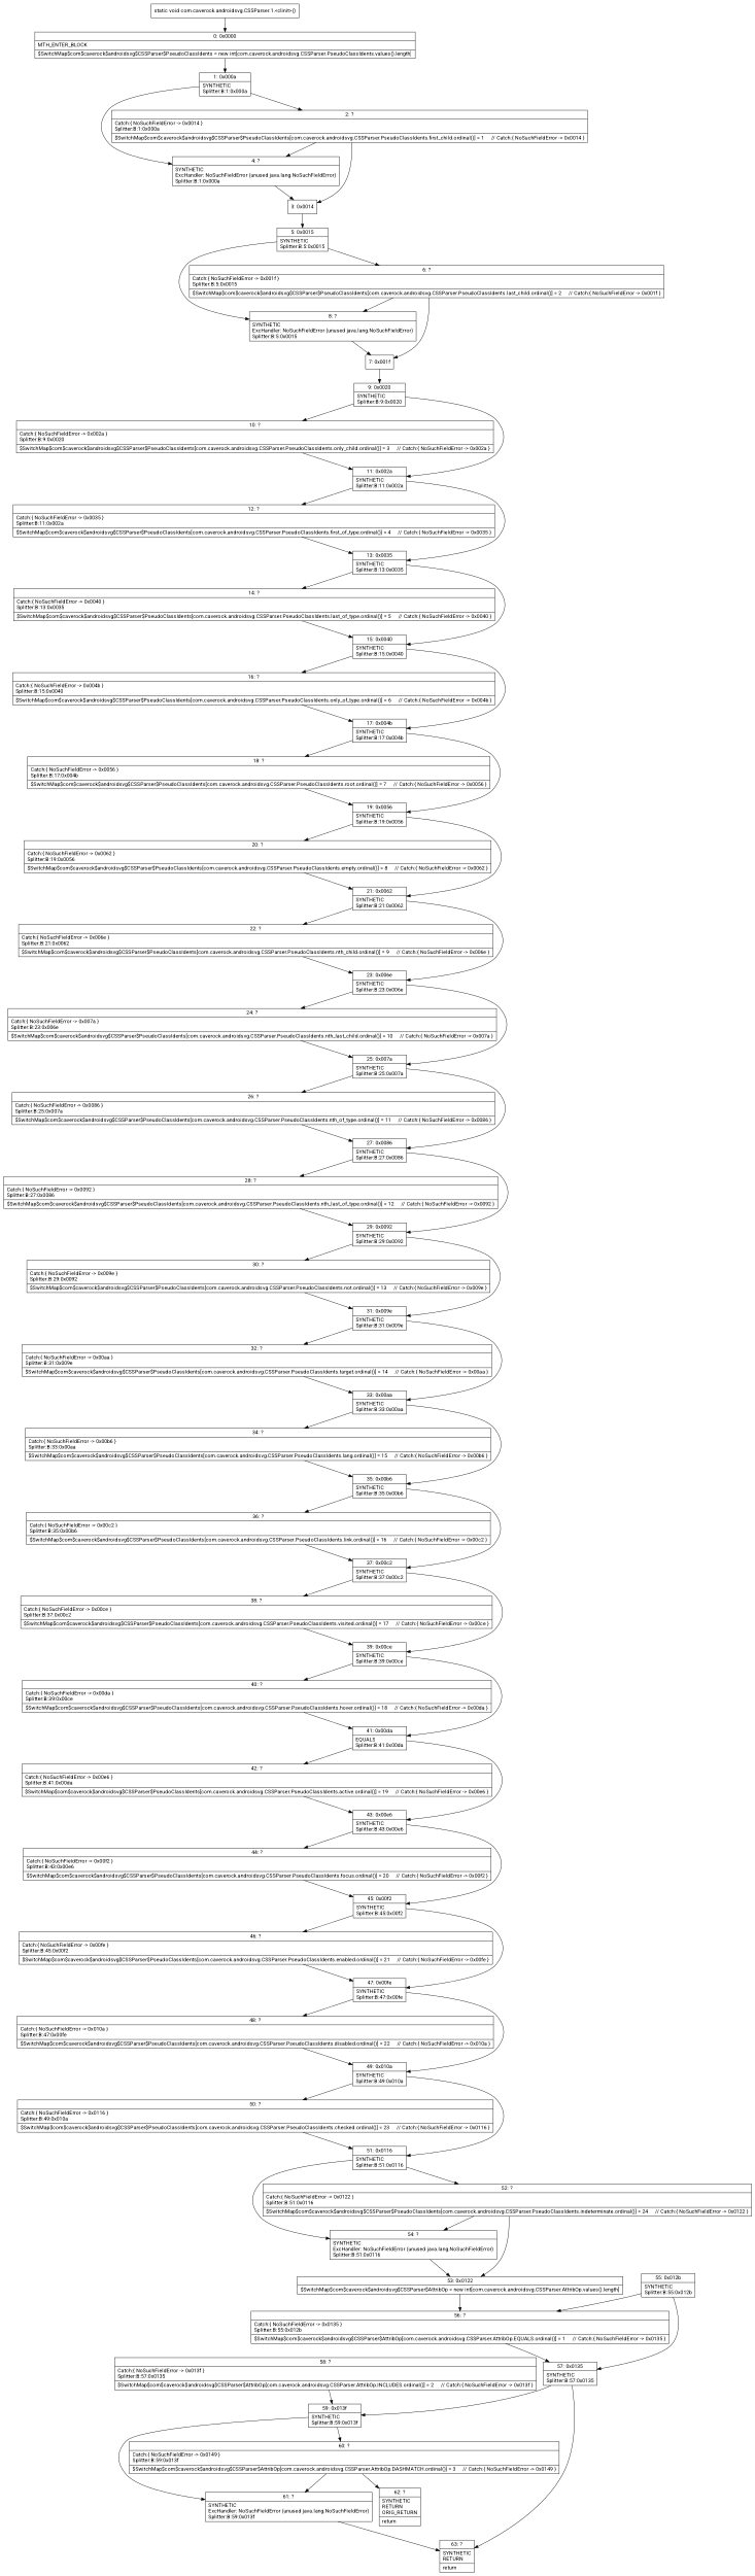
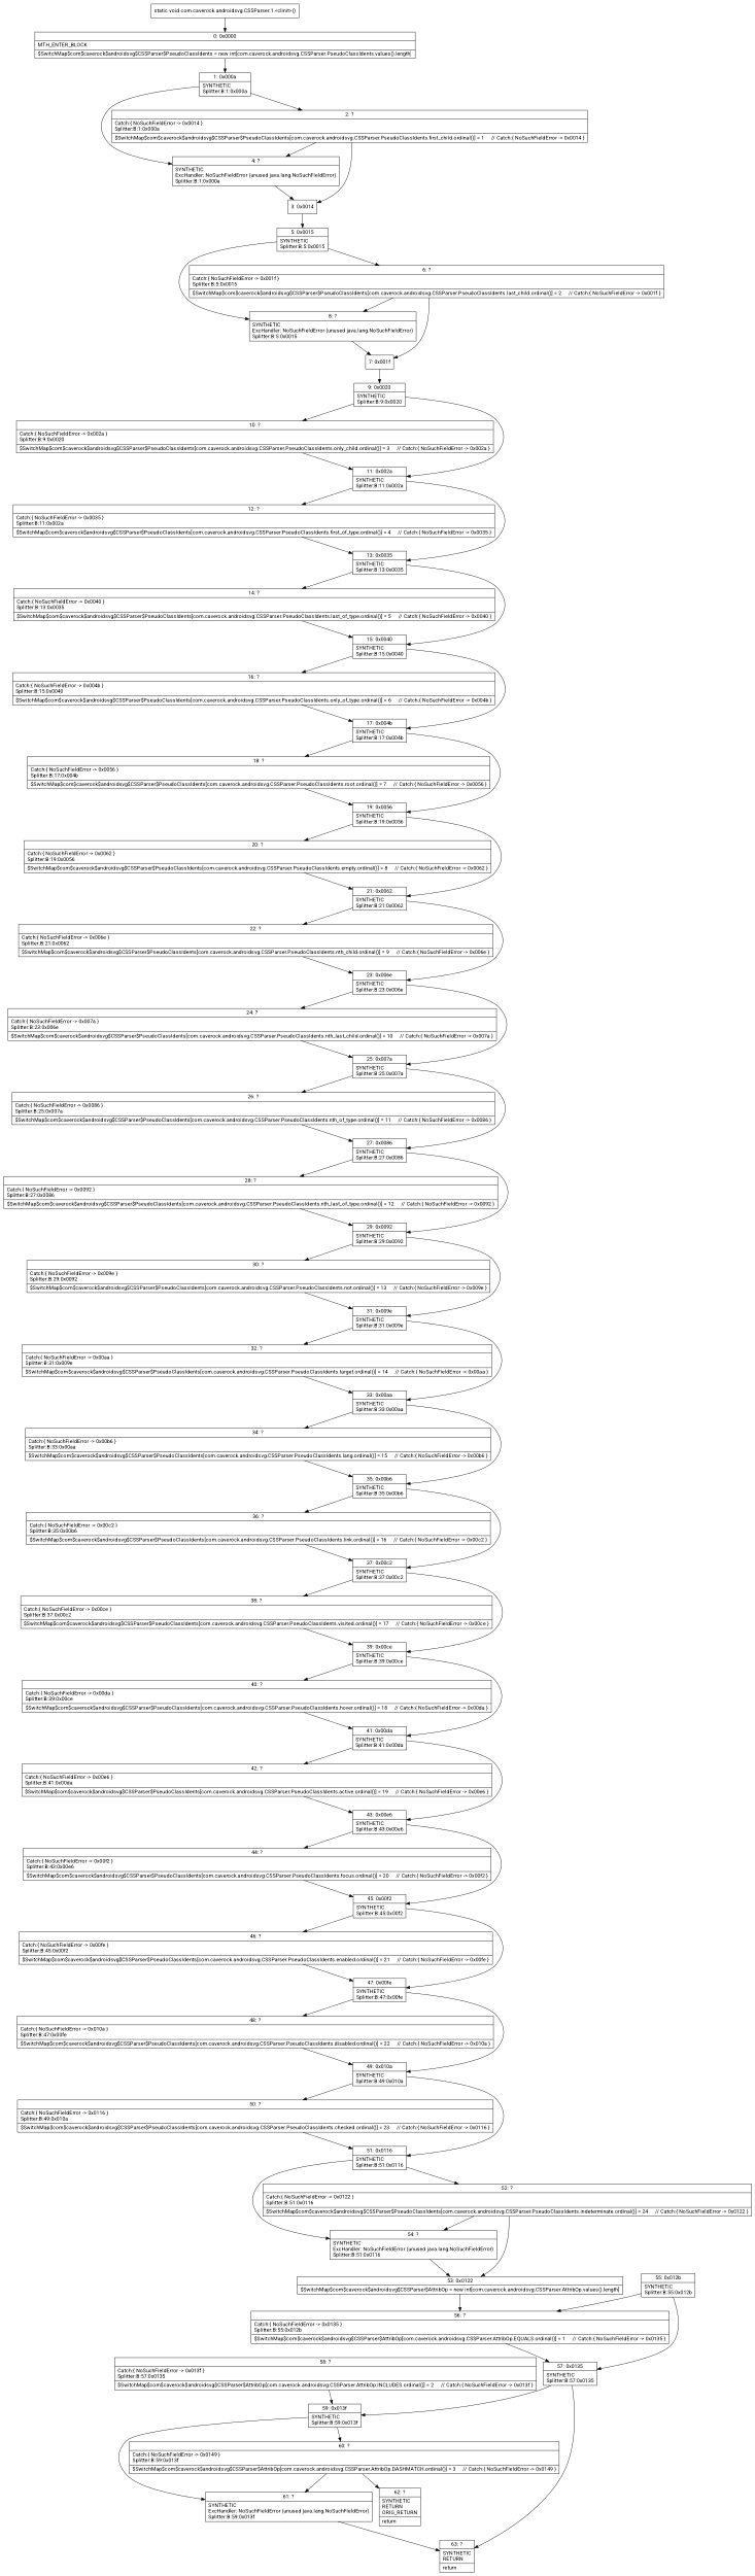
  digraph {
    fontname=Roboto
    node [fontname=Roboto shape=record]
    edge [fontname=Roboto]
    n1 [label="{0\:\ 0x0000|MTH_ENTER_BLOCK\l|$SwitchMap$com$caverock$androidsvg$CSSParser$PseudoClassIdents = new int[com.caverock.androidsvg.CSSParser.PseudoClassIdents.values().length]\l}"]
    n2 [label="{1\:\ 0x000a|SYNTHETIC\lSplitter:B:1:0x000a\l}"]
    n3 [label="{2\:\ ?|Catch:\{ NoSuchFieldError \-\> 0x0014 \}\lSplitter:B:1:0x000a\l|$SwitchMap$com$caverock$androidsvg$CSSParser$PseudoClassIdents[com.caverock.androidsvg.CSSParser.PseudoClassIdents.first_child.ordinal()] = 1     \/\/ Catch:\{ NoSuchFieldError \-\> 0x0014 \}\l}"]
    n4 [label="{4\:\ ?|SYNTHETIC\lExcHandler: NoSuchFieldError (unused java.lang.NoSuchFieldError)\lSplitter:B:1:0x000a\l}"]
    n5 [label="{3\:\ 0x0014}"]
    n6 [label="{5\:\ 0x0015|SYNTHETIC\lSplitter:B:5:0x0015\l}"]
    n7 [label="{6\:\ ?|Catch:\{ NoSuchFieldError \-\> 0x001f \}\lSplitter:B:5:0x0015\l|$SwitchMap$com$caverock$androidsvg$CSSParser$PseudoClassIdents[com.caverock.androidsvg.CSSParser.PseudoClassIdents.last_child.ordinal()] = 2     \/\/ Catch:\{ NoSuchFieldError \-\> 0x001f \}\l}"]
    n8 [label="{8\:\ ?|SYNTHETIC\lExcHandler: NoSuchFieldError (unused java.lang.NoSuchFieldError)\lSplitter:B:5:0x0015\l}"]
    n9 [label="{7\:\ 0x001f}"]
    n10 [label="{9\:\ 0x0020|SYNTHETIC\lSplitter:B:9:0x0020\l}"]
    n11 [label="{10\:\ ?|Catch:\{ NoSuchFieldError \-\> 0x002a \}\lSplitter:B:9:0x0020\l|$SwitchMap$com$caverock$androidsvg$CSSParser$PseudoClassIdents[com.caverock.androidsvg.CSSParser.PseudoClassIdents.only_child.ordinal()] = 3     \/\/ Catch:\{ NoSuchFieldError \-\> 0x002a \}\l}"]
    n12 [label="{11\:\ 0x002a|SYNTHETIC\lSplitter:B:11:0x002a\l}"]
    n13 [label="{12\:\ ?|Catch:\{ NoSuchFieldError \-\> 0x0035 \}\lSplitter:B:11:0x002a\l|$SwitchMap$com$caverock$androidsvg$CSSParser$PseudoClassIdents[com.caverock.androidsvg.CSSParser.PseudoClassIdents.first_of_type.ordinal()] = 4     \/\/ Catch:\{ NoSuchFieldError \-\> 0x0035 \}\l}"]
    n14 [label="{13\:\ 0x0035|SYNTHETIC\lSplitter:B:13:0x0035\l}"]
    n15 [label="{14\:\ ?|Catch:\{ NoSuchFieldError \-\> 0x0040 \}\lSplitter:B:13:0x0035\l|$SwitchMap$com$caverock$androidsvg$CSSParser$PseudoClassIdents[com.caverock.androidsvg.CSSParser.PseudoClassIdents.last_of_type.ordinal()] = 5     \/\/ Catch:\{ NoSuchFieldError \-\> 0x0040 \}\l}"]
    n16 [label="{15\:\ 0x0040|SYNTHETIC\lSplitter:B:15:0x0040\l}"]
    n17 [label="{16\:\ ?|Catch:\{ NoSuchFieldError \-\> 0x004b \}\lSplitter:B:15:0x0040\l|$SwitchMap$com$caverock$androidsvg$CSSParser$PseudoClassIdents[com.caverock.androidsvg.CSSParser.PseudoClassIdents.only_of_type.ordinal()] = 6     \/\/ Catch:\{ NoSuchFieldError \-\> 0x004b \}\l}"]
    n18 [label="{17\:\ 0x004b|SYNTHETIC\lSplitter:B:17:0x004b\l}"]
    n19 [label="{18\:\ ?|Catch:\{ NoSuchFieldError \-\> 0x0056 \}\lSplitter:B:17:0x004b\l|$SwitchMap$com$caverock$androidsvg$CSSParser$PseudoClassIdents[com.caverock.androidsvg.CSSParser.PseudoClassIdents.root.ordinal()] = 7     \/\/ Catch:\{ NoSuchFieldError \-\> 0x0056 \}\l}"]
    n20 [label="{19\:\ 0x0056|SYNTHETIC\lSplitter:B:19:0x0056\l}"]
    n21 [label="{20\:\ ?|Catch:\{ NoSuchFieldError \-\> 0x0062 \}\lSplitter:B:19:0x0056\l|$SwitchMap$com$caverock$androidsvg$CSSParser$PseudoClassIdents[com.caverock.androidsvg.CSSParser.PseudoClassIdents.empty.ordinal()] = 8     \/\/ Catch:\{ NoSuchFieldError \-\> 0x0062 \}\l}"]
    n22 [label="{21\:\ 0x0062|SYNTHETIC\lSplitter:B:21:0x0062\l}"]
    n23 [label="{22\:\ ?|Catch:\{ NoSuchFieldError \-\> 0x006e \}\lSplitter:B:21:0x0062\l|$SwitchMap$com$caverock$androidsvg$CSSParser$PseudoClassIdents[com.caverock.androidsvg.CSSParser.PseudoClassIdents.nth_child.ordinal()] = 9     \/\/ Catch:\{ NoSuchFieldError \-\> 0x006e \}\l}"]
    n24 [label="{23\:\ 0x006e|SYNTHETIC\lSplitter:B:23:0x006e\l}"]
    n25 [label="{24\:\ ?|Catch:\{ NoSuchFieldError \-\> 0x007a \}\lSplitter:B:23:0x006e\l|$SwitchMap$com$caverock$androidsvg$CSSParser$PseudoClassIdents[com.caverock.androidsvg.CSSParser.PseudoClassIdents.nth_last_child.ordinal()] = 10     \/\/ Catch:\{ NoSuchFieldError \-\> 0x007a \}\l}"]
    n26 [label="{25\:\ 0x007a|SYNTHETIC\lSplitter:B:25:0x007a\l}"]
    n27 [label="{26\:\ ?|Catch:\{ NoSuchFieldError \-\> 0x0086 \}\lSplitter:B:25:0x007a\l|$SwitchMap$com$caverock$androidsvg$CSSParser$PseudoClassIdents[com.caverock.androidsvg.CSSParser.PseudoClassIdents.nth_of_type.ordinal()] = 11     \/\/ Catch:\{ NoSuchFieldError \-\> 0x0086 \}\l}"]
    n28 [label="{27\:\ 0x0086|SYNTHETIC\lSplitter:B:27:0x0086\l}"]
    n29 [label="{28\:\ ?|Catch:\{ NoSuchFieldError \-\> 0x0092 \}\lSplitter:B:27:0x0086\l|$SwitchMap$com$caverock$androidsvg$CSSParser$PseudoClassIdents[com.caverock.androidsvg.CSSParser.PseudoClassIdents.nth_last_of_type.ordinal()] = 12     \/\/ Catch:\{ NoSuchFieldError \-\> 0x0092 \}\l}"]
    n30 [label="{29\:\ 0x0092|SYNTHETIC\lSplitter:B:29:0x0092\l}"]
    n31 [label="{30\:\ ?|Catch:\{ NoSuchFieldError \-\> 0x009e \}\lSplitter:B:29:0x0092\l|$SwitchMap$com$caverock$androidsvg$CSSParser$PseudoClassIdents[com.caverock.androidsvg.CSSParser.PseudoClassIdents.not.ordinal()] = 13     \/\/ Catch:\{ NoSuchFieldError \-\> 0x009e \}\l}"]
    n32 [label="{31\:\ 0x009e|SYNTHETIC\lSplitter:B:31:0x009e\l}"]
    n33 [label="{32\:\ ?|Catch:\{ NoSuchFieldError \-\> 0x00aa \}\lSplitter:B:31:0x009e\l|$SwitchMap$com$caverock$androidsvg$CSSParser$PseudoClassIdents[com.caverock.androidsvg.CSSParser.PseudoClassIdents.target.ordinal()] = 14     \/\/ Catch:\{ NoSuchFieldError \-\> 0x00aa \}\l}"]
    n34 [label="{33\:\ 0x00aa|SYNTHETIC\lSplitter:B:33:0x00aa\l}"]
    n35 [label="{34\:\ ?|Catch:\{ NoSuchFieldError \-\> 0x00b6 \}\lSplitter:B:33:0x00aa\l|$SwitchMap$com$caverock$androidsvg$CSSParser$PseudoClassIdents[com.caverock.androidsvg.CSSParser.PseudoClassIdents.lang.ordinal()] = 15     \/\/ Catch:\{ NoSuchFieldError \-\> 0x00b6 \}\l}"]
    n36 [label="{35\:\ 0x00b6|SYNTHETIC\lSplitter:B:35:0x00b6\l}"]
    n37 [label="{36\:\ ?|Catch:\{ NoSuchFieldError \-\> 0x00c2 \}\lSplitter:B:35:0x00b6\l|$SwitchMap$com$caverock$androidsvg$CSSParser$PseudoClassIdents[com.caverock.androidsvg.CSSParser.PseudoClassIdents.link.ordinal()] = 16     \/\/ Catch:\{ NoSuchFieldError \-\> 0x00c2 \}\l}"]
    n38 [label="{37\:\ 0x00c2|SYNTHETIC\lSplitter:B:37:0x00c2\l}"]
    n39 [label="{38\:\ ?|Catch:\{ NoSuchFieldError \-\> 0x00ce \}\lSplitter:B:37:0x00c2\l|$SwitchMap$com$caverock$androidsvg$CSSParser$PseudoClassIdents[com.caverock.androidsvg.CSSParser.PseudoClassIdents.visited.ordinal()] = 17     \/\/ Catch:\{ NoSuchFieldError \-\> 0x00ce \}\l}"]
    n40 [label="{39\:\ 0x00ce|SYNTHETIC\lSplitter:B:39:0x00ce\l}"]
    n41 [label="{40\:\ ?|Catch:\{ NoSuchFieldError \-\> 0x00da \}\lSplitter:B:39:0x00ce\l|$SwitchMap$com$caverock$androidsvg$CSSParser$PseudoClassIdents[com.caverock.androidsvg.CSSParser.PseudoClassIdents.hover.ordinal()] = 18     \/\/ Catch:\{ NoSuchFieldError \-\> 0x00da \}\l}"]
-   n42 [label="{41\:\ 0x00da|EQUALS\lSplitter:B:41:0x00da\l}"]
+   n42 [label="{41\:\ 0x00da|SYNTHETIC\lSplitter:B:41:0x00da\l}"]
    n43 [label="{42\:\ ?|Catch:\{ NoSuchFieldError \-\> 0x00e6 \}\lSplitter:B:41:0x00da\l|$SwitchMap$com$caverock$androidsvg$CSSParser$PseudoClassIdents[com.caverock.androidsvg.CSSParser.PseudoClassIdents.active.ordinal()] = 19     \/\/ Catch:\{ NoSuchFieldError \-\> 0x00e6 \}\l}"]
    n44 [label="{43\:\ 0x00e6|SYNTHETIC\lSplitter:B:43:0x00e6\l}"]
    n45 [label="{44\:\ ?|Catch:\{ NoSuchFieldError \-\> 0x00f2 \}\lSplitter:B:43:0x00e6\l|$SwitchMap$com$caverock$androidsvg$CSSParser$PseudoClassIdents[com.caverock.androidsvg.CSSParser.PseudoClassIdents.focus.ordinal()] = 20     \/\/ Catch:\{ NoSuchFieldError \-\> 0x00f2 \}\l}"]
    n46 [label="{45\:\ 0x00f2|SYNTHETIC\lSplitter:B:45:0x00f2\l}"]
    n47 [label="{46\:\ ?|Catch:\{ NoSuchFieldError \-\> 0x00fe \}\lSplitter:B:45:0x00f2\l|$SwitchMap$com$caverock$androidsvg$CSSParser$PseudoClassIdents[com.caverock.androidsvg.CSSParser.PseudoClassIdents.enabled.ordinal()] = 21     \/\/ Catch:\{ NoSuchFieldError \-\> 0x00fe \}\l}"]
    n48 [label="{47\:\ 0x00fe|SYNTHETIC\lSplitter:B:47:0x00fe\l}"]
    n49 [label="{48\:\ ?|Catch:\{ NoSuchFieldError \-\> 0x010a \}\lSplitter:B:47:0x00fe\l|$SwitchMap$com$caverock$androidsvg$CSSParser$PseudoClassIdents[com.caverock.androidsvg.CSSParser.PseudoClassIdents.disabled.ordinal()] = 22     \/\/ Catch:\{ NoSuchFieldError \-\> 0x010a \}\l}"]
    n50 [label="{49\:\ 0x010a|SYNTHETIC\lSplitter:B:49:0x010a\l}"]
    n51 [label="{50\:\ ?|Catch:\{ NoSuchFieldError \-\> 0x0116 \}\lSplitter:B:49:0x010a\l|$SwitchMap$com$caverock$androidsvg$CSSParser$PseudoClassIdents[com.caverock.androidsvg.CSSParser.PseudoClassIdents.checked.ordinal()] = 23     \/\/ Catch:\{ NoSuchFieldError \-\> 0x0116 \}\l}"]
    n52 [label="{51\:\ 0x0116|SYNTHETIC\lSplitter:B:51:0x0116\l}"]
    n53 [label="{52\:\ ?|Catch:\{ NoSuchFieldError \-\> 0x0122 \}\lSplitter:B:51:0x0116\l|$SwitchMap$com$caverock$androidsvg$CSSParser$PseudoClassIdents[com.caverock.androidsvg.CSSParser.PseudoClassIdents.indeterminate.ordinal()] = 24     \/\/ Catch:\{ NoSuchFieldError \-\> 0x0122 \}\l}"]
    n54 [label="{54\:\ ?|SYNTHETIC\lExcHandler: NoSuchFieldError (unused java.lang.NoSuchFieldError)\lSplitter:B:51:0x0116\l}"]
    n55 [label="{53\:\ 0x0122|$SwitchMap$com$caverock$androidsvg$CSSParser$AttribOp = new int[com.caverock.androidsvg.CSSParser.AttribOp.values().length]\l}"]
    n56 [label="{56\:\ ?|Catch:\{ NoSuchFieldError \-\> 0x0135 \}\lSplitter:B:55:0x012b\l|$SwitchMap$com$caverock$androidsvg$CSSParser$AttribOp[com.caverock.androidsvg.CSSParser.AttribOp.EQUALS.ordinal()] = 1     \/\/ Catch:\{ NoSuchFieldError \-\> 0x0135 \}\l}"]
    n57 [label="{55\:\ 0x012b|SYNTHETIC\lSplitter:B:55:0x012b\l}"]
    n58 [label="{57\:\ 0x0135|SYNTHETIC\lSplitter:B:57:0x0135\l}"]
    n59 [label="{59\:\ 0x013f|SYNTHETIC\lSplitter:B:59:0x013f\l}"]
    n60 [label="{63\:\ ?|SYNTHETIC\lRETURN\l|return\l}"]
    n61 [label="{58\:\ ?|Catch:\{ NoSuchFieldError \-\> 0x013f \}\lSplitter:B:57:0x0135\l|$SwitchMap$com$caverock$androidsvg$CSSParser$AttribOp[com.caverock.androidsvg.CSSParser.AttribOp.INCLUDES.ordinal()] = 2     \/\/ Catch:\{ NoSuchFieldError \-\> 0x013f \}\l}"]
    n62 [label="{60\:\ ?|Catch:\{ NoSuchFieldError \-\> 0x0149 \}\lSplitter:B:59:0x013f\l|$SwitchMap$com$caverock$androidsvg$CSSParser$AttribOp[com.caverock.androidsvg.CSSParser.AttribOp.DASHMATCH.ordinal()] = 3     \/\/ Catch:\{ NoSuchFieldError \-\> 0x0149 \}\l}"]
    n63 [label="{61\:\ ?|SYNTHETIC\lExcHandler: NoSuchFieldError (unused java.lang.NoSuchFieldError)\lSplitter:B:59:0x013f\l}"]
    n64 [label="{62\:\ ?|SYNTHETIC\lRETURN\lORIG_RETURN\l|return\l}"]
    n65 [label="{static void com.caverock.androidsvg.CSSParser.1.\<clinit\>() }"]
    n1 -> n2
    n2 -> n3
    n2 -> n4
    n3 -> n4
    n3 -> n5
    n4 -> n5
    n5 -> n6
    n6 -> n7
    n6 -> n8
    n7 -> n8
    n7 -> n9
    n8 -> n9
    n9 -> n10
    n10 -> n11
    n10 -> n12
    n11 -> n12
    n12 -> n13
    n12 -> n14
    n13 -> n14
    n14 -> n15
    n14 -> n16
    n15 -> n16
    n16 -> n17
    n16 -> n18
    n17 -> n18
    n18 -> n19
    n18 -> n20
    n19 -> n20
    n20 -> n21
    n20 -> n22
    n21 -> n22
    n22 -> n23
    n22 -> n24
    n23 -> n24
    n24 -> n25
    n24 -> n26
    n25 -> n26
    n26 -> n27
    n26 -> n28
    n27 -> n28
    n28 -> n29
    n28 -> n30
    n29 -> n30
    n30 -> n31
    n30 -> n32
    n31 -> n32
    n32 -> n33
    n32 -> n34
    n33 -> n34
    n34 -> n35
    n34 -> n36
    n35 -> n36
    n36 -> n37
    n36 -> n38
    n37 -> n38
    n38 -> n39
    n38 -> n40
    n39 -> n40
    n40 -> n41
    n40 -> n42
    n41 -> n42
    n42 -> n43
    n42 -> n44
    n43 -> n44
    n44 -> n45
    n44 -> n46
    n45 -> n46
    n46 -> n47
    n46 -> n48
    n47 -> n48
    n48 -> n49
    n48 -> n50
    n49 -> n50
    n50 -> n51
    n50 -> n52
    n51 -> n52
    n52 -> n53
    n52 -> n54
    n53 -> n54
    n53 -> n55
    n54 -> n55
    n55 -> n56
    n56 -> n58
    n57 -> n56
    n57 -> n58
    n58 -> n59
    n58 -> n60
    n59 -> n62
    n59 -> n63
    n61 -> n59
    n62 -> n63
    n62 -> n64
    n63 -> n60
    n65 -> n1
  }
